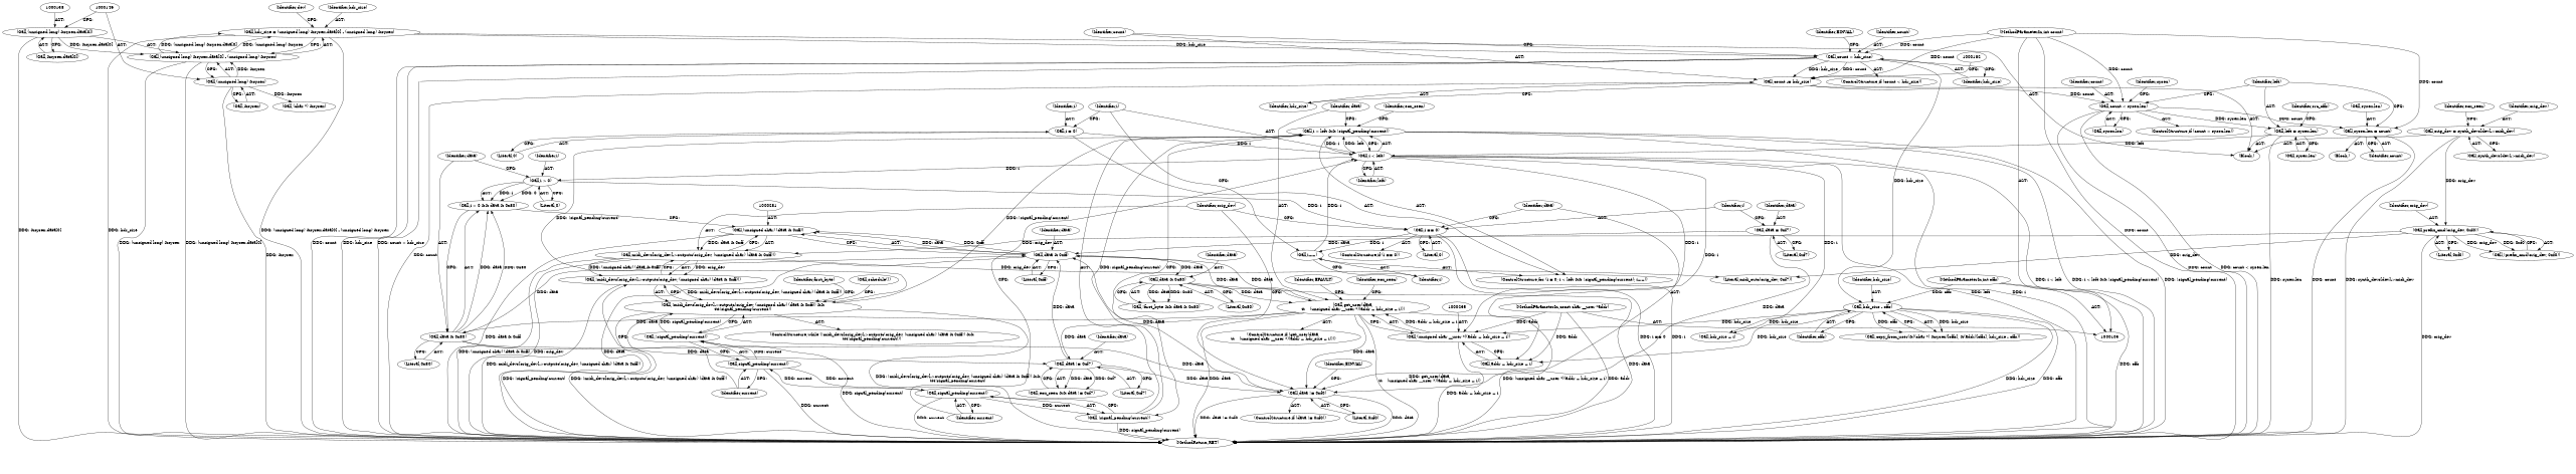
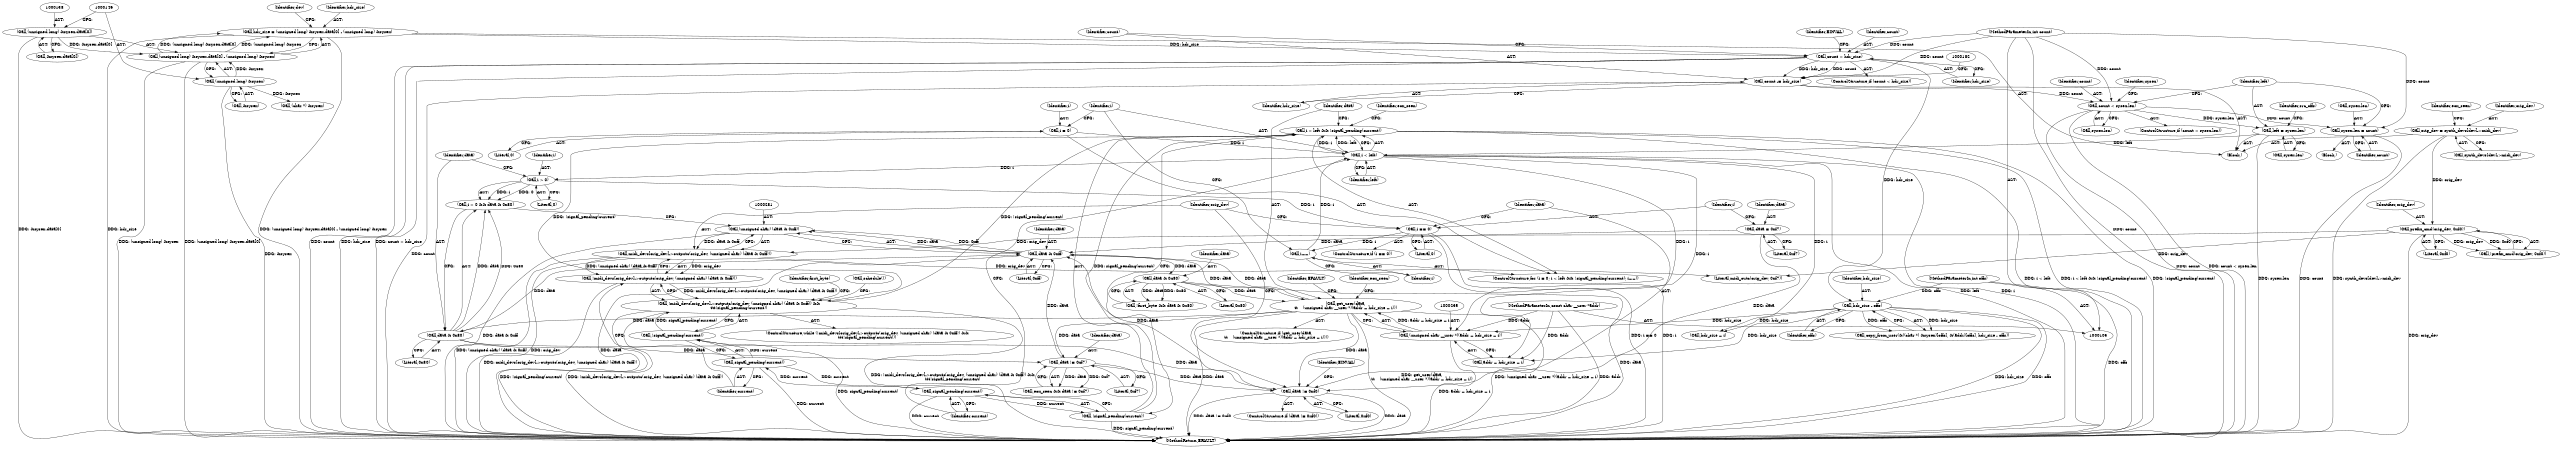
  digraph {
    n1 [label="(Call,i < left && !signal_pending(current))"]
    n2 [label="(Call,i < left)"]
    n3 [label="(Call,!signal_pending(current))"]
    n4 [label="(Call,!midi_devs[orig_dev]->outputc(orig_dev, (unsigned char) (data & 0xff)) &&\n\t\t\t!signal_pending(current))"]
    n5 [label="(ControlStructure,for (i = 0; i < left && !signal_pending(current); i++))"]
-   n6 [label="(MethodReturn,RET)"]
+   n6 [label="(MethodReturn,EFAULT)"]
    n7 [label="(Call,i > 0)"]
    n8 [label="(Call,(unsigned char __user *)(addr + hdr_size + i))"]
    n9 [label="(Call,addr + hdr_size + i)"]
    n10 [label="(Call,hdr_size + i)"]
    n11 [label="(Identifier,left)"]
    n12 [label="(Call,signal_pending(current))"]
    n13 [label="(Call,!signal_pending(current))"]
    n14 [label="(Call,!midi_devs[orig_dev]->outputc(orig_dev, (unsigned char) (data & 0xff)))"]
    n15 [label="(ControlStructure,while (!midi_devs[orig_dev]->outputc(orig_dev, (unsigned char) (data & 0xff)) &&\n\t\t\t!signal_pending(current)))"]
    n16 [label="(Call,i == 0)"]
    n17 [label="(Call,i > 0 && data & 0x80)"]
    n18 [label="(Literal,0)"]
    n19 [label="(Call,get_user(data,\n\t\t    (unsigned char __user *)(addr + hdr_size + i)))"]
    n20 [label="(Call,i++)"]
    n21 [label="(Identifier,i)"]
    n22 [label="(Literal,0)"]
    n23 [label="(ControlStructure,if (i == 0))"]
    n24 [label="(Call,(unsigned char) (data & 0xff))"]
    n25 [label="(Call,data & 0x80)"]
    n26 [label="(Call,i = 0)"]
    n27 [label="(Literal,0)"]
    n28 [label="(Call,left = sysex.len)"]
    n29 [label="(Block,)"]
    n30 [label="(Call,sysex.len)"]
    n31 [label="(Call,count < sysex.len)"]
    n32 [label="(Call,sysex.len = count)"]
    n33 [label="(Call,sysex.len)"]
    n34 [label="(ControlStructure,if (count < sysex.len))"]
    n35 [label="(Identifier,count)"]
    n36 [label="(Block,)"]
    n37 [label="(Call,count -= hdr_size)"]
    n38 [label="(Identifier,hdr_size)"]
    n39 [label="(Call,count < hdr_size)"]
    n40 [label="(Call,hdr_size - offs)"]
    n41 [label="(Identifier,hdr_size)"]
    n42 [label="(ControlStructure,if (count < hdr_size))"]
    n43 [label="(Identifier,offs)"]
    n44 [label="(Call,copy_from_user(&((char *) &sysex)[offs], &(addr)[offs], hdr_size - offs))"]
    n45 [label="(MethodParameterIn,int count)"]
    1000105
    n47 [label="(Call,hdr_size = (unsigned long) &sysex.data[0] - (unsigned long) &sysex)"]
    n48 [label="(Call,(unsigned long) &sysex.data[0] - (unsigned long) &sysex)"]
    n49 [label="(Call,(unsigned long) &sysex)"]
    n50 [label="(Call,(char *) &sysex)"]
    n51 [label="(Call,&sysex)"]
    n52 [label="(Call,(unsigned long) &sysex.data[0])"]
    n53 [label="(Call,&sysex.data[0])"]
    n54 [label="(Call,signal_pending(current))"]
    n55 [label="(Identifier,current)"]
    n56 [label="(Identifier,current)"]
    n57 [label="(Call,midi_devs[orig_dev]->outputc(orig_dev, (unsigned char) (data & 0xff)))"]
    n58 [label="(Literal,midi_outc(orig_dev, 0xf7))"]
    n59 [label="(Call,data & 0xff)"]
    n60 [label="(Call,prefix_cmd(orig_dev, 0xf0))"]
    n61 [label="(Literal,0xf0)"]
    n62 [label="(Call,!prefix_cmd(orig_dev, 0xf0))"]
    n63 [label="(Call,orig_dev = synth_devs[dev]->midi_dev)"]
    n64 [label="(Call,synth_devs[dev]->midi_dev)"]
    n65 [label="(Call,data & 0x80)"]
    n66 [label="(Literal,0xff)"]
    n67 [label="(Call,data != 0xf0)"]
    n68 [label="(Call,data != 0xf7)"]
    n69 [label="(ControlStructure,if (get_user(data,\n\t\t    (unsigned char __user *)(addr + hdr_size + i))))"]
    n70 [label="(Literal,0x80)"]
    n71 [label="(Call,!first_byte && data & 0x80)"]
    n72 [label="(Call,data = 0xf7)"]
    n73 [label="(Literal,0xf7)"]
    n74 [label="(ControlStructure,if (data != 0xf0))"]
    n75 [label="(Literal,0xf0)"]
    n76 [label="(Literal,0x80)"]
    n77 [label="(Literal,0xf7)"]
    n78 [label="(Call,eox_seen && data != 0xf7)"]
    n79 [label="(MethodParameterIn,const char __user *addr)"]
    n80 [label="(MethodParameterIn,int offs)"]
    n81 [label="(Identifier,count)"]
    n82 [label="(Identifier,data)"]
    n83 [label="(Identifier,dev)"]
    n84 [label="(Identifier,data)"]
    n85 [label="(Identifier,count)"]
    n86 [label="(Identifier,hdr_size)"]
    n87 [label="(Identifier,data)"]
    n88 [label="(Identifier,left)"]
    n89 [label="(Identifier,i)"]
    n90 [label="(Identifier,data)"]
    n91 [label="(Identifier,EINVAL)"]
    n92 [label="(Identifier,eox_seen)"]
    n93 [label="(Identifier,src_offs)"]
    n94 [label="(Call,sysex.len)"]
    n95 [label="(Identifier,data)"]
    n96 [label="(Identifier,hdr_size)"]
    n97 [label="(Identifier,orig_dev)"]
    n98 [label="(Identifier,orig_dev)"]
    n99 [label="(Identifier,data)"]
    n100 [label="(Identifier,EINVAL)"]
    n101 [label="(Identifier,i)"]
    n102 [label="(Identifier,eox_seen)"]
    n103 [label="(Identifier,EFAULT)"]
    n104 [label="(Identifier,data)"]
    n105 [label="(Identifier,count)"]
    n106 [label="(Identifier,orig_dev)"]
    n107 [label="(Identifier,first_byte)"]
    n108 [label="(Call,schedule())"]
    n109 [label="(Identifier,i)"]
    n110 [label="(Identifier,eox_seen)"]
    n111 [label="(Identifier,i)"]
    n112 [label="(Identifier,sysex)"]
    1000182
    1000138
    1000146
    1000281
    1000235
    n1 -> n2 [label="CFG: "]
    n1 -> n3 [label="CFG: "]
    n1 -> n4 [label="DDG: !signal_pending(current)"]
    n1 -> n5 [label="AST: "]
    n1 -> n6 [label="DDG: i < left"]
    n1 -> n6 [label="DDG: i < left && !signal_pending(current)"]
    n1 -> n6 [label="DDG: !signal_pending(current)"]
    n2 -> n1 [label="AST: "]
    n2 -> n1 [label="DDG: i"]
    n2 -> n1 [label="DDG: left"]
    n2 -> n6 [label="DDG: left"]
    n2 -> n6 [label="DDG: i"]
    n2 -> n7 [label="DDG: i"]
    n2 -> n8 [label="DDG: i"]
    n2 -> n9 [label="DDG: i"]
    n2 -> n10 [label="DDG: i"]
    n2 -> n11 [label="CFG: "]
    n3 -> n1 [label="AST: "]
    n3 -> n1 [label="DDG: signal_pending(current)"]
    n3 -> n6 [label="DDG: signal_pending(current)"]
    n3 -> n12 [label="CFG: "]
    n4 -> n1 [label="DDG: !signal_pending(current)"]
    n4 -> n6 [label="DDG: !midi_devs[orig_dev]->outputc(orig_dev, (unsigned char) (data & 0xff)) &&\n\t\t\t!signal_pending(current)"]
    n4 -> n6 [label="DDG: !signal_pending(current)"]
    n4 -> n6 [label="DDG: !midi_devs[orig_dev]->outputc(orig_dev, (unsigned char) (data & 0xff))"]
    n4 -> n13 [label="CFG: "]
    n4 -> n14 [label="CFG: "]
    n4 -> n15 [label="AST: "]
    n7 -> n16 [label="DDG: i"]
    n7 -> n17 [label="AST: "]
    n7 -> n17 [label="DDG: i"]
    n7 -> n17 [label="DDG: 0"]
    n7 -> n18 [label="CFG: "]
    n8 -> n6 [label="DDG: addr + hdr_size + i"]
    n8 -> n9 [label="CFG: "]
    n8 -> n19 [label="AST: "]
    n8 -> n19 [label="DDG: addr + hdr_size + i"]
    n9 -> n8 [label="AST: "]
    n11 -> n2 [label="AST: "]
    n12 -> n3 [label="AST: "]
    n12 -> n3 [label="DDG: current"]
    n12 -> n6 [label="DDG: current"]
    n12 -> n54 [label="DDG: current"]
    n12 -> n55 [label="CFG: "]
    n13 -> n4 [label="AST: "]
    n13 -> n4 [label="DDG: signal_pending(current)"]
    n13 -> n6 [label="DDG: signal_pending(current)"]
    n13 -> n54 [label="CFG: "]
    n14 -> n4 [label="AST: "]
    n14 -> n4 [label="DDG: midi_devs[orig_dev]->outputc(orig_dev, (unsigned char) (data & 0xff))"]
    n14 -> n6 [label="DDG: midi_devs[orig_dev]->outputc(orig_dev, (unsigned char) (data & 0xff))"]
    n14 -> n57 [label="CFG: "]
    n16 -> n6 [label="DDG: i == 0"]
    n16 -> n6 [label="DDG: i"]
    n16 -> n20 [label="DDG: i"]
    n16 -> n22 [label="CFG: "]
    n16 -> n23 [label="AST: "]
    n17 -> n24 [label="CFG: "]
    n17 -> n25 [label="CFG: "]
    n18 -> n7 [label="AST: "]
    n19 -> n6 [label="DDG: data"]
    n19 -> n6 [label="DDG: get_user(data,\n\t\t    (unsigned char __user *)(addr + hdr_size + i))"]
    n19 -> n6 [label="DDG: (unsigned char __user *)(addr + hdr_size + i)"]
    n19 -> n8 [label="CFG: "]
    n19 -> n25 [label="DDG: data"]
    n19 -> n59 [label="DDG: data"]
    n19 -> n67 [label="DDG: data"]
    n19 -> n68 [label="DDG: data"]
    n19 -> n69 [label="AST: "]
    n20 -> n2 [label="DDG: i"]
    n20 -> n5 [label="AST: "]
    n20 -> n21 [label="CFG: "]
    n21 -> n20 [label="AST: "]
    n22 -> n16 [label="AST: "]
    n24 -> n6 [label="DDG: data & 0xff"]
    n24 -> n57 [label="AST: "]
    n24 -> n57 [label="DDG: data & 0xff"]
    n24 -> n59 [label="CFG: "]
    n25 -> n17 [label="AST: "]
    n25 -> n17 [label="DDG: data"]
    n25 -> n17 [label="DDG: 0x80"]
    n25 -> n59 [label="DDG: data"]
    n25 -> n67 [label="DDG: data"]
    n25 -> n68 [label="DDG: data"]
    n25 -> n76 [label="CFG: "]
    n26 -> n2 [label="DDG: i"]
    n26 -> n5 [label="AST: "]
    n26 -> n27 [label="CFG: "]
    n27 -> n26 [label="AST: "]
    n28 -> n2 [label="DDG: left"]
    n28 -> n6 [label="DDG: sysex.len"]
    n28 -> n29 [label="AST: "]
    n28 -> n30 [label="CFG: "]
    n30 -> n28 [label="AST: "]
    n31 -> n6 [label="DDG: count < sysex.len"]
    n31 -> n6 [label="DDG: count"]
    n31 -> n28 [label="DDG: sysex.len"]
    n31 -> n32 [label="DDG: count"]
    n31 -> n33 [label="CFG: "]
    n31 -> n34 [label="AST: "]
    n32 -> n6 [label="DDG: count"]
    n32 -> n35 [label="CFG: "]
    n32 -> n36 [label="AST: "]
    n33 -> n31 [label="AST: "]
    n35 -> n32 [label="AST: "]
    n37 -> n6 [label="DDG: count"]
    n37 -> n29 [label="AST: "]
    n37 -> n31 [label="DDG: count"]
    n37 -> n38 [label="CFG: "]
    n38 -> n37 [label="AST: "]
    n39 -> n6 [label="DDG: count"]
    n39 -> n6 [label="DDG: hdr_size"]
    n39 -> n6 [label="DDG: count < hdr_size"]
    n39 -> n37 [label="DDG: hdr_size"]
    n39 -> n37 [label="DDG: count"]
    n39 -> n40 [label="DDG: hdr_size"]
    n39 -> n41 [label="CFG: "]
    n39 -> n42 [label="AST: "]
    n40 -> n6 [label="DDG: hdr_size"]
    n40 -> n6 [label="DDG: offs"]
    n40 -> n8 [label="DDG: hdr_size"]
    n40 -> n9 [label="DDG: hdr_size"]
    n40 -> n10 [label="DDG: hdr_size"]
    n40 -> n43 [label="CFG: "]
    n40 -> n44 [label="AST: "]
    n40 -> n44 [label="DDG: hdr_size"]
    n40 -> n44 [label="DDG: offs"]
    n41 -> n39 [label="AST: "]
    n43 -> n40 [label="AST: "]
    n44 -> n40 [label="CFG: "]
    n45 -> n6 [label="DDG: count"]
    n45 -> n31 [label="DDG: count"]
    n45 -> n32 [label="DDG: count"]
    n45 -> n37 [label="DDG: count"]
    n45 -> n39 [label="DDG: count"]
    n45 -> 1000105 [label="AST: "]
    n47 -> n6 [label="DDG: hdr_size"]
    n47 -> n6 [label="DDG: (unsigned long) &sysex.data[0] - (unsigned long) &sysex"]
    n47 -> n29 [label="AST: "]
    n47 -> n39 [label="DDG: hdr_size"]
    n47 -> n48 [label="CFG: "]
    n48 -> n6 [label="DDG: (unsigned long) &sysex"]
    n48 -> n6 [label="DDG: (unsigned long) &sysex.data[0]"]
    n48 -> n47 [label="AST: "]
    n48 -> n47 [label="DDG: (unsigned long) &sysex.data[0]"]
    n48 -> n47 [label="DDG: (unsigned long) &sysex"]
    n48 -> n49 [label="CFG: "]
    n49 -> n6 [label="DDG: &sysex"]
    n49 -> n48 [label="AST: "]
    n49 -> n48 [label="DDG: &sysex"]
    n49 -> n50 [label="DDG: &sysex"]
    n49 -> n51 [label="CFG: "]
    n51 -> n49 [label="AST: "]
    n52 -> n6 [label="DDG: &sysex.data[0]"]
    n52 -> n48 [label="AST: "]
    n52 -> n48 [label="DDG: &sysex.data[0]"]
    n52 -> n53 [label="CFG: "]
    n53 -> n52 [label="AST: "]
    n54 -> n6 [label="DDG: current"]
    n54 -> n12 [label="DDG: current"]
    n54 -> n13 [label="AST: "]
    n54 -> n13 [label="DDG: current"]
    n54 -> n56 [label="CFG: "]
    n55 -> n2 [label="CFG: "]
    n55 -> n12 [label="AST: "]
    n56 -> n14 [label="CFG: "]
    n56 -> n54 [label="AST: "]
    n57 -> n6 [label="DDG: (unsigned char) (data & 0xff)"]
    n57 -> n6 [label="DDG: orig_dev"]
    n57 -> n14 [label="AST: "]
    n57 -> n14 [label="DDG: orig_dev"]
    n57 -> n14 [label="DDG: (unsigned char) (data & 0xff)"]
    n57 -> n24 [label="CFG: "]
    n57 -> n58 [label="DDG: orig_dev"]
    n59 -> n6 [label="DDG: data"]
    n59 -> n19 [label="DDG: data"]
    n59 -> n24 [label="AST: "]
    n59 -> n24 [label="DDG: data"]
    n59 -> n24 [label="DDG: 0xff"]
    n59 -> n65 [label="DDG: data"]
    n59 -> n66 [label="CFG: "]
    n60 -> n6 [label="DDG: orig_dev"]
    n60 -> n57 [label="DDG: orig_dev"]
    n60 -> n58 [label="DDG: orig_dev"]
    n60 -> n61 [label="CFG: "]
    n60 -> n62 [label="AST: "]
    n60 -> n62 [label="DDG: orig_dev"]
    n60 -> n62 [label="DDG: 0xf0"]
    n61 -> n60 [label="AST: "]
    n62 -> n60 [label="CFG: "]
    n63 -> n6 [label="DDG: synth_devs[dev]->midi_dev"]
    n63 -> n29 [label="AST: "]
    n63 -> n60 [label="DDG: orig_dev"]
    n63 -> n64 [label="CFG: "]
    n64 -> n63 [label="AST: "]
    n65 -> n6 [label="DDG: data"]
    n65 -> n19 [label="DDG: data"]
    n65 -> n70 [label="CFG: "]
    n65 -> n71 [label="AST: "]
    n65 -> n71 [label="DDG: data"]
    n65 -> n71 [label="DDG: 0x80"]
    n66 -> n59 [label="AST: "]
    n67 -> n6 [label="DDG: data"]
    n67 -> n6 [label="DDG: data != 0xf0"]
    n67 -> n59 [label="DDG: data"]
    n67 -> n74 [label="AST: "]
    n67 -> n75 [label="CFG: "]
    n68 -> n59 [label="DDG: data"]
    n68 -> n67 [label="DDG: data"]
    n68 -> n77 [label="CFG: "]
    n68 -> n78 [label="AST: "]
    n68 -> n78 [label="DDG: data"]
    n68 -> n78 [label="DDG: 0xf7"]
    n70 -> n65 [label="AST: "]
    n71 -> n65 [label="CFG: "]
    n72 -> n59 [label="DDG: data"]
    n72 -> n67 [label="DDG: data"]
    n72 -> n73 [label="CFG: "]
    n73 -> n72 [label="AST: "]
    n75 -> n67 [label="AST: "]
    n76 -> n25 [label="AST: "]
    n77 -> n68 [label="AST: "]
    n78 -> n68 [label="CFG: "]
    n79 -> n6 [label="DDG: addr"]
    n79 -> n8 [label="DDG: addr"]
    n79 -> n9 [label="DDG: addr"]
    n79 -> 1000105 [label="AST: "]
    n80 -> n6 [label="DDG: offs"]
    n80 -> n40 [label="DDG: offs"]
    n80 -> 1000105 [label="AST: "]
    n81 -> n37 [label="AST: "]
    n81 -> n39 [label="CFG: "]
    n82 -> n7 [label="CFG: "]
    n82 -> n25 [label="AST: "]
    n83 -> n47 [label="CFG: "]
    n84 -> n68 [label="AST: "]
    n85 -> n31 [label="AST: "]
    n86 -> n47 [label="AST: "]
    n87 -> n1 [label="CFG: "]
    n87 -> n19 [label="AST: "]
    n88 -> n28 [label="AST: "]
    n88 -> n31 [label="CFG: "]
    n88 -> n32 [label="CFG: "]
    n89 -> n2 [label="AST: "]
    n89 -> n20 [label="CFG: "]
    n89 -> n26 [label="CFG: "]
    n90 -> n72 [label="AST: "]
    n91 -> n67 [label="CFG: "]
    n92 -> n1 [label="CFG: "]
    n93 -> n28 [label="CFG: "]
    n94 -> n32 [label="AST: "]
    n95 -> n16 [label="CFG: "]
    n95 -> n67 [label="AST: "]
    n96 -> n40 [label="AST: "]
    n97 -> n16 [label="CFG: "]
    n97 -> n57 [label="AST: "]
    n97 -> n67 [label="CFG: "]
    n98 -> n60 [label="AST: "]
    n99 -> n59 [label="AST: "]
    n100 -> n39 [label="CFG: "]
    n101 -> n7 [label="AST: "]
    n102 -> n63 [label="CFG: "]
    n103 -> n19 [label="CFG: "]
    n104 -> n65 [label="AST: "]
    n105 -> n39 [label="AST: "]
    n106 -> n63 [label="AST: "]
    n107 -> n4 [label="CFG: "]
    n108 -> n4 [label="CFG: "]
    n109 -> n16 [label="AST: "]
    n109 -> n72 [label="CFG: "]
    n110 -> n19 [label="CFG: "]
    n111 -> n26 [label="AST: "]
    n112 -> n31 [label="CFG: "]
    1000182 -> n37 [label="CFG: "]
    1000138 -> n52 [label="AST: "]
    1000146 -> n49 [label="AST: "]
    1000146 -> n52 [label="CFG: "]
    1000281 -> n24 [label="AST: "]
    1000235 -> n8 [label="AST: "]
  }
